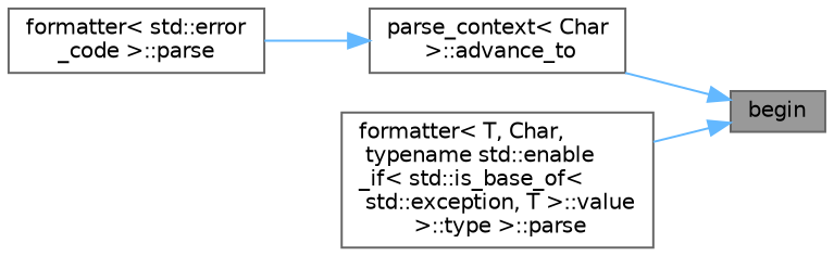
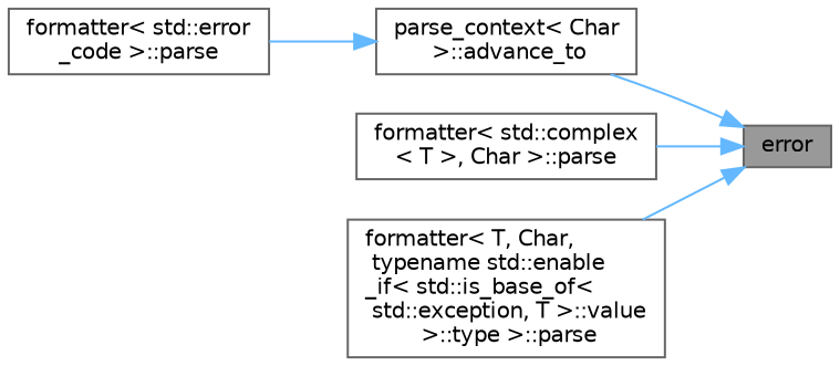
  digraph {
    rankdir=RL
    node [color=grey40 fillcolor=white fontname=Helvetica fontsize=10 shape=box style=filled]
    edge [color=steelblue1 dir=back fontname=Helvetica fontsize=10 labelfontname=Helvetica labelfontsize=10 style=solid]
-   n1 [color=gray40 fillcolor=grey60 fontcolor=black height=0.2 label=begin width=0.4]
+   n1 [color=gray40 fillcolor=grey60 fontcolor=black height=0.2 label=error width=0.4]
    n2 [height=0.2 label="parse_context\< Char\l \>::advance_to" width=0.4]
+   n3 [height=0.2 label="formatter\< std::complex\l\< T \>, Char \>::parse" width=0.4]
    n4 [height=0.2 label="formatter\< T, Char,\l typename std::enable\l_if\< std::is_base_of\<\l std::exception, T \>::value\l \>::type \>::parse" width=0.4]
    n5 [height=0.2 label="formatter\< std::error\l_code \>::parse" width=0.4]
    n1 -> n2
+   n1 -> n3
    n1 -> n4
    n2 -> n5
  }
